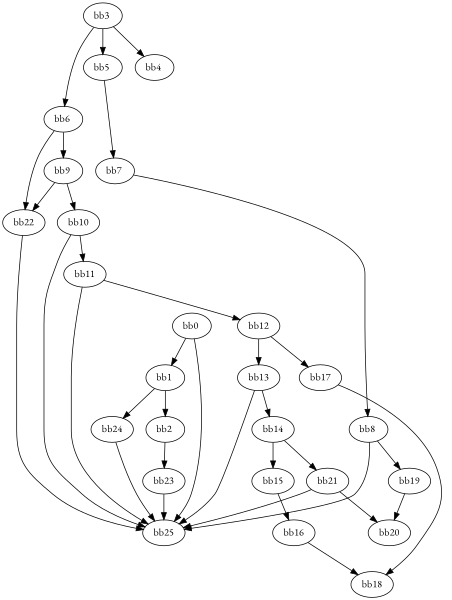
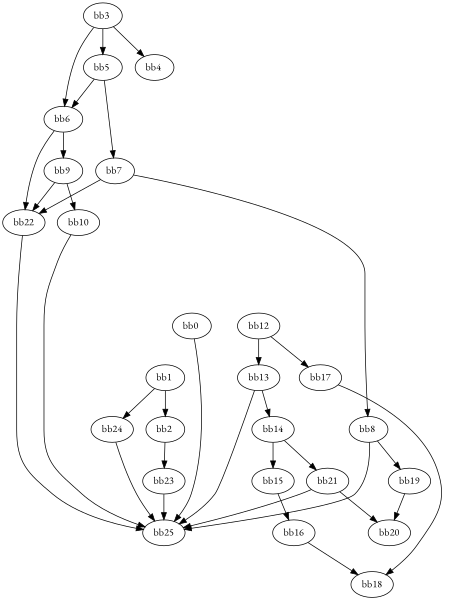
  digraph {
    fontname="EB Garamond"
    node [fontname="EB Garamond"]
    edge [fontname="EB Garamond"]
    n1 [label="bb0\l"]
    n2 [label="bb1\l"]
    n3 [label="bb25\l"]
    n4 [label="bb2\l"]
    n5 [label="bb24\l"]
    n6 [label="bb23\l"]
    n7 [label="bb3\l"]
    n8 [label="bb4\l"]
    n9 [label="bb5\l"]
    n10 [label="bb6\l"]
    n11 [label="bb7\l"]
    n12 [label="bb9\l"]
    n13 [label="bb22\l"]
    n14 [label="bb8\l"]
    n15 [label="bb10\l"]
    n16 [label="bb19\l"]
    n17 [label="bb20\l"]
-   n18 [label="bb11\l"]
    n19 [label="bb12\l"]
    n20 [label="bb13\l"]
    n21 [label="bb17\l"]
    n22 [label="bb14\l"]
    n23 [label="bb18\l"]
    n24 [label="bb15\l"]
    n25 [label="bb21\l"]
    n26 [label="bb16\l"]
-   n1 -> n2
    n1 -> n3
    n2 -> n4
    n2 -> n5
    n4 -> n6
    n5 -> n3
    n6 -> n3
    n7 -> n8
    n7 -> n9
    n7 -> n10
+   n9 -> n10
    n9 -> n11
    n10 -> n12
    n10 -> n13
+   n11 -> n13
    n11 -> n14
    n12 -> n13
    n12 -> n15
    n13 -> n3
    n14 -> n3
    n14 -> n16
    n15 -> n3
-   n15 -> n18
    n16 -> n17
-   n18 -> n3
-   n18 -> n19
    n19 -> n20
    n19 -> n21
    n20 -> n3
    n20 -> n22
    n21 -> n23
    n22 -> n24
    n22 -> n25
    n24 -> n26
    n25 -> n3
    n25 -> n17
    n26 -> n23
  }
